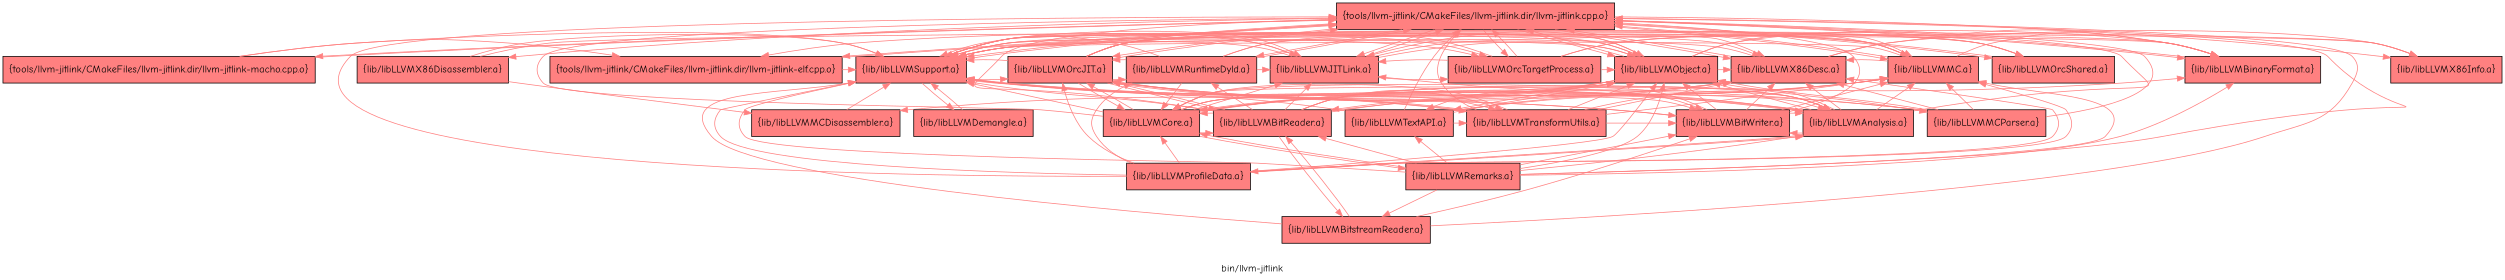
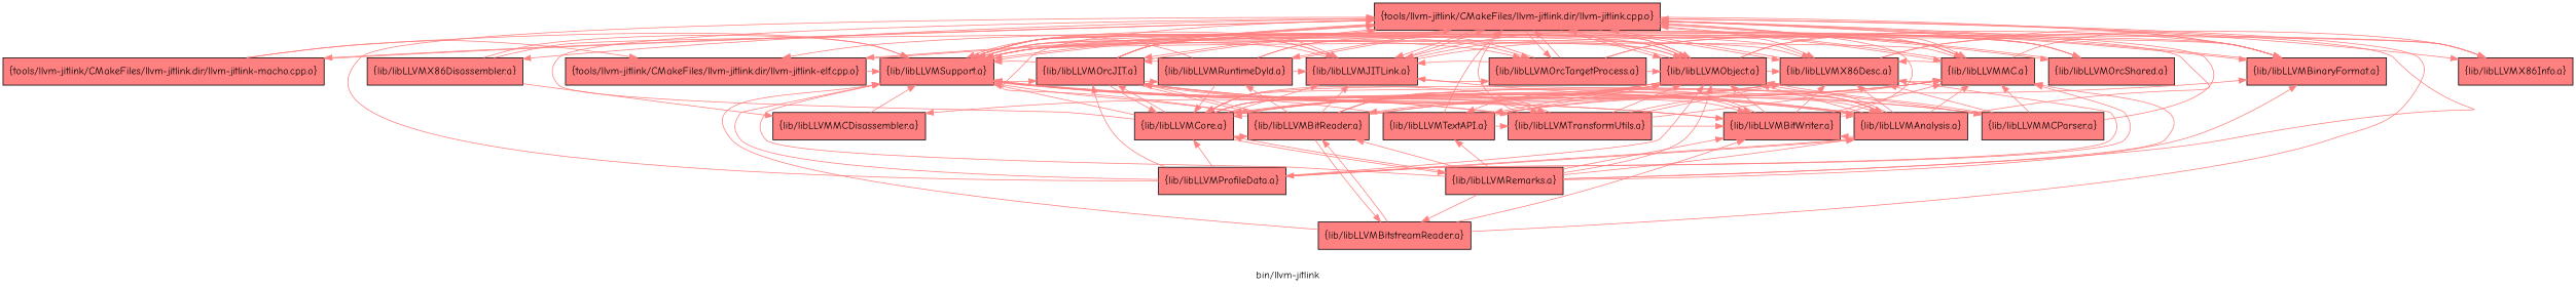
  digraph {
    fontname="Comic Neue"
    label="bin/llvm-jitlink"
    rankdir=TB
    node [fillcolor="1.000000 0.5 1" fontname="Comic Neue" group=1 shape=box style=filled]
    edge [color="1.000000 0.5 1" fontname="Comic Neue"]
    n1 [label="{tools/llvm-jitlink/CMakeFiles/llvm-jitlink.dir/llvm-jitlink.cpp.o}"]
    n2 [label="{tools/llvm-jitlink/CMakeFiles/llvm-jitlink.dir/llvm-jitlink-elf.cpp.o}"]
    n3 [label="{tools/llvm-jitlink/CMakeFiles/llvm-jitlink.dir/llvm-jitlink-macho.cpp.o}"]
    n4 [label="{lib/libLLVMX86Desc.a}"]
    n5 [label="{lib/libLLVMX86Disassembler.a}"]
    n6 [label="{lib/libLLVMX86Info.a}"]
    n7 [label="{lib/libLLVMBinaryFormat.a}"]
    n8 [label="{lib/libLLVMJITLink.a}"]
    n9 [label="{lib/libLLVMMC.a}"]
    n10 [label="{lib/libLLVMObject.a}"]
    n11 [label="{lib/libLLVMSupport.a}"]
    n12 [label="{lib/libLLVMOrcJIT.a}"]
    n13 [label="{lib/libLLVMOrcShared.a}"]
    n14 [label="{lib/libLLVMOrcTargetProcess.a}"]
    n15 [label="{lib/libLLVMRuntimeDyld.a}"]
    n16 [label="{lib/libLLVMMCDisassembler.a}"]
    n17 [label="{lib/libLLVMCore.a}"]
    n18 [label="{lib/libLLVMBitReader.a}"]
    n19 [label="{lib/libLLVMMCParser.a}"]
    n20 [label="{lib/libLLVMTextAPI.a}"]
    n21 [label="{lib/libLLVMAnalysis.a}"]
-   n22 [label="{lib/libLLVMDemangle.a}"]
    n23 [label="{lib/libLLVMBitWriter.a}"]
    n24 [label="{lib/libLLVMTransformUtils.a}"]
    n25 [label="{lib/libLLVMRemarks.a}"]
    n26 [label="{lib/libLLVMBitstreamReader.a}"]
    n27 [label="{lib/libLLVMProfileData.a}"]
    subgraph sub_1 {
      rank=same
      n1
    }
    subgraph sub_2 {
      rank=same
      n2
      n3
      n4
      n5
      n6
      n7
      n8
      n9
      n10
      n11
      n12
      n13
      n14
      n15
    }
    subgraph sub_3 {
      rank=same
      n16
      n17
      n18
      n19
      n20
      n21
-     n22
      n23
      n24
    }
    n1 -> n2
    n1 -> n3
    n1 -> n4
    n1 -> n5
    n1 -> n6
    n1 -> n7
    n1 -> n8
    n1 -> n9
    n1 -> n10
    n1 -> n11
    n1 -> n12
    n1 -> n13
    n1 -> n14
    n1 -> n15
    n2 -> n1
    n2 -> n11
    n3 -> n1
    n3 -> n2
    n3 -> n11
    n4 -> n1
    n4 -> n6
    n4 -> n7
    n4 -> n9
    n4 -> n11
    n4 -> n16
    n5 -> n6
    n5 -> n11
    n5 -> n16
    n6 -> n11
    n7 -> n1
    n7 -> n11
    n8 -> n1
    n8 -> n2
    n8 -> n7
    n8 -> n10
    n8 -> n11
    n8 -> n14
    n9 -> n1
    n9 -> n4
    n9 -> n7
    n9 -> n11
    n10 -> n1
    n10 -> n4
    n10 -> n7
    n10 -> n8
    n10 -> n9
    n10 -> n11
    n10 -> n17
    n10 -> n18
    n10 -> n19
    n10 -> n20
    n11 -> n1
    n11 -> n4
    n11 -> n8
    n11 -> n9
    n11 -> n10
    n11 -> n12
    n11 -> n14
    n11 -> n21
-   n11 -> n22
    n12 -> n1
    n12 -> n4
    n12 -> n8
    n12 -> n10
    n12 -> n11
    n12 -> n13
    n12 -> n14
    n12 -> n15
    n12 -> n17
    n12 -> n18
    n12 -> n23
    n12 -> n24
    n13 -> n1
    n13 -> n11
    n14 -> n1
    n14 -> n8
    n14 -> n9
    n14 -> n10
    n14 -> n11
    n14 -> n13
    n15 -> n1
    n15 -> n8
    n15 -> n9
    n15 -> n10
    n15 -> n11
    n15 -> n12
    n15 -> n17
    n16 -> n11
    n17 -> n1
    n17 -> n4
    n17 -> n7
    n17 -> n8
    n17 -> n9
    n17 -> n10
    n17 -> n11
    n17 -> n12
    n17 -> n18
    n17 -> n21
    n17 -> n23
    n17 -> n24
    n17 -> n25
    n18 -> n1
    n18 -> n8
    n18 -> n9
    n18 -> n10
    n18 -> n11
    n18 -> n12
    n18 -> n15
    n18 -> n17
    n18 -> n21
    n18 -> n23
    n18 -> n24
    n18 -> n26
    n19 -> n1
    n19 -> n4
    n19 -> n9
    n19 -> n10
    n19 -> n11
    n19 -> n12
    n20 -> n1
    n20 -> n4
    n20 -> n9
    n20 -> n10
    n20 -> n11
    n20 -> n24
    n21 -> n1
    n21 -> n4
    n21 -> n8
    n21 -> n9
    n21 -> n10
    n21 -> n11
    n21 -> n12
    n21 -> n17
    n21 -> n20
    n21 -> n23
    n21 -> n27
-   n22 -> n11
    n23 -> n1
    n23 -> n4
    n23 -> n9
    n23 -> n10
    n23 -> n11
    n23 -> n17
    n23 -> n21
    n24 -> n1
    n24 -> n4
    n24 -> n9
    n24 -> n10
    n24 -> n11
-   n24 -> n12
    n24 -> n17
    n24 -> n21
    n24 -> n23
    n25 -> n1
    n25 -> n7
    n25 -> n9
    n25 -> n10
    n25 -> n11
    n25 -> n17
    n25 -> n18
    n25 -> n20
    n25 -> n21
    n25 -> n23
    n25 -> n26
    n26 -> n1
    n26 -> n11
    n26 -> n18
    n26 -> n23
    n27 -> n1
    n27 -> n4
    n27 -> n9
    n27 -> n10
    n27 -> n11
    n27 -> n12
-   n27 -> n15
    n27 -> n17
    n27 -> n21
  }
